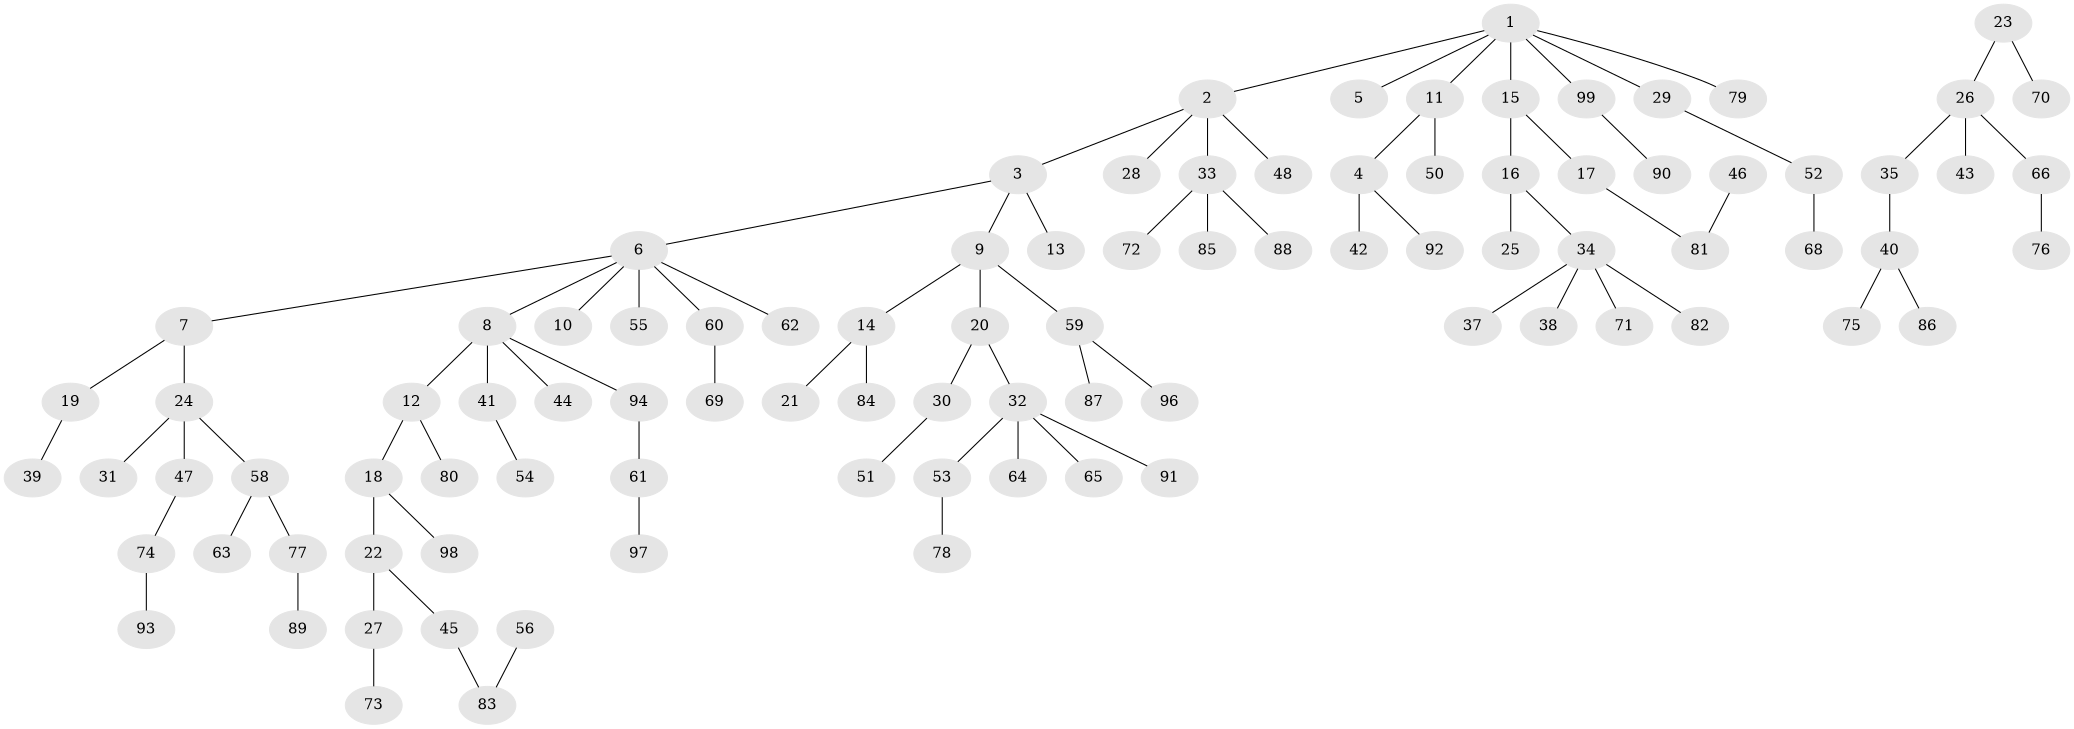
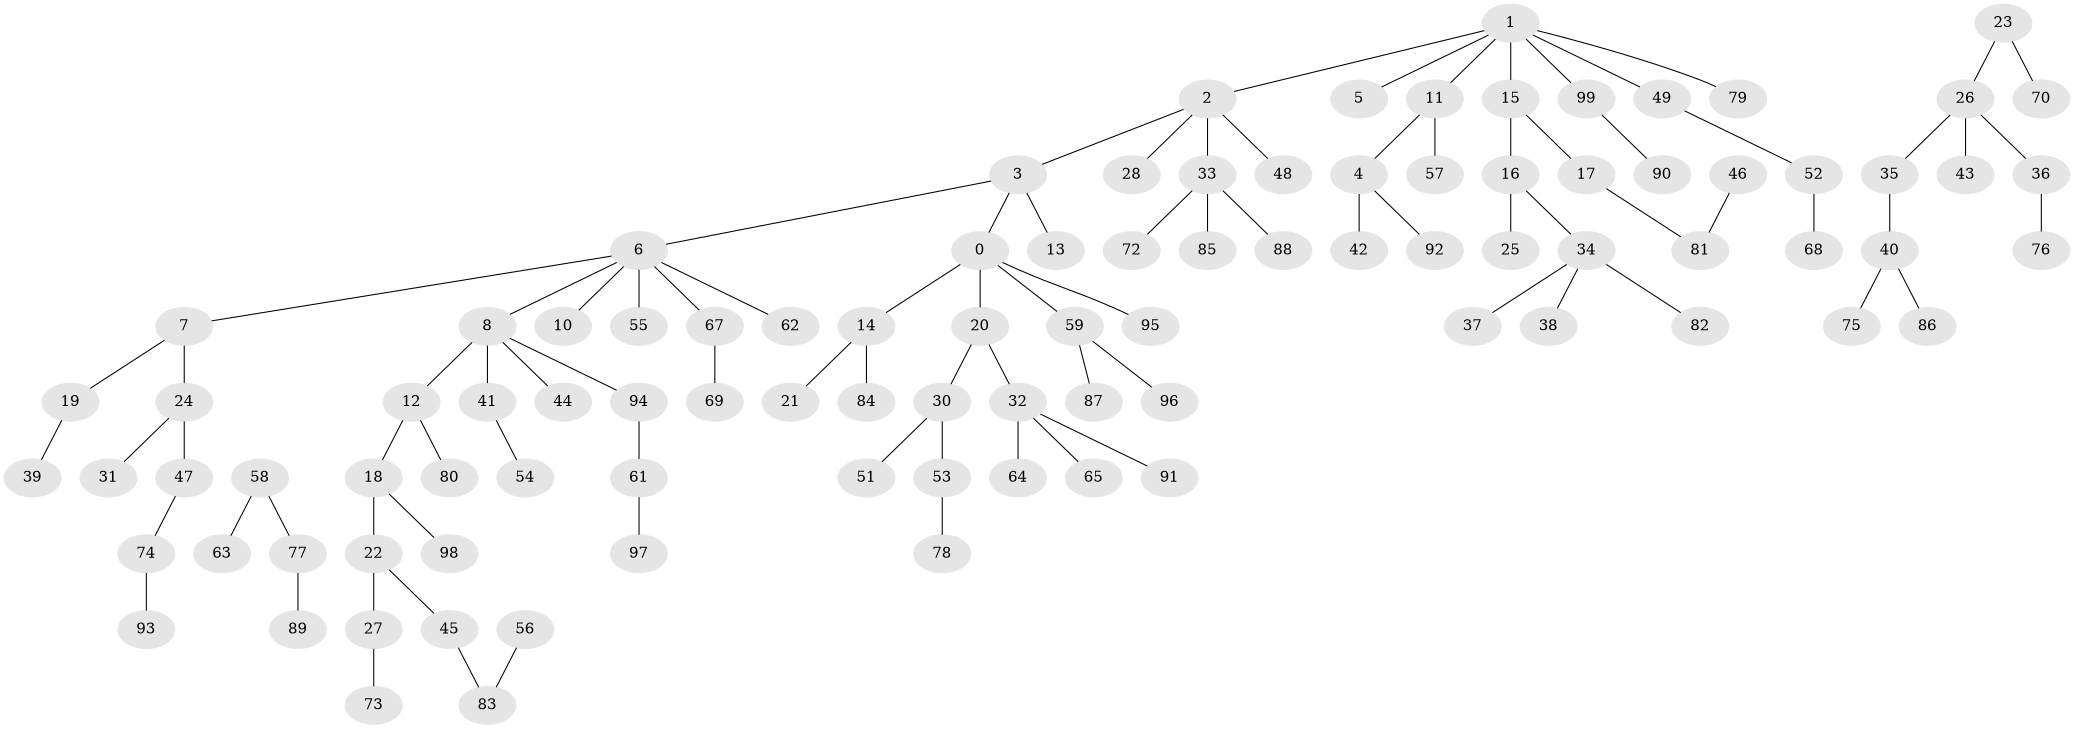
  graph {
    node [color=gray90 style=filled]
    1
    2
    5
    11
    15
    n6 [label=99]
-   49 [label=29]
+   49
    79
    3
    28
    33
    48
    4
    42
    92
-   57 [label=50]
+   57
    16
    17
    90
    52
    6
-   9
+   9 [label=0]
    13
    72
    85
    88
    7
    8
    10
    55
-   60
+   60 [label=67]
    62
    14
    20
    59
+   95
    19
    24
    12
    41
    44
    94
    69
    39
    31
    47
    58
    18
    80
    23
    26
    70
    54
    61
    21
    84
    30
    32
    87
    96
    97
    22
    98
    25
    34
    81
    37
    38
-   71
    82
    46
    27
    45
    51
    53
    64
    65
    91
    73
    83
    35
    43
-   66
+   66 [label=36]
    74
    63
    77
    40
    76
    78
    75
    86
    56
    93
    68
    89
    1 -- 2
    1 -- 5
    1 -- 11
    1 -- 15
    1 -- n6
    1 -- 49
    1 -- 79
    2 -- 3
    2 -- 28
    2 -- 33
    2 -- 48
    11 -- 4
    11 -- 57
    15 -- 16
    15 -- 17
    n6 -- 90
    49 -- 52
    3 -- 6
    3 -- 9
    3 -- 13
    33 -- 72
    33 -- 85
    33 -- 88
    4 -- 42
    4 -- 92
    16 -- 25
    16 -- 34
    17 -- 81
    52 -- 68
    6 -- 7
    6 -- 8
    6 -- 10
    6 -- 55
    6 -- 60
    6 -- 62
    9 -- 14
    9 -- 20
    9 -- 59
+   9 -- 95
    7 -- 19
    7 -- 24
    8 -- 12
    8 -- 41
    8 -- 44
    8 -- 94
    60 -- 69
    14 -- 21
    14 -- 84
    20 -- 30
    20 -- 32
    59 -- 87
    59 -- 96
    19 -- 39
    24 -- 31
    24 -- 47
-   24 -- 58
    12 -- 18
    12 -- 80
    41 -- 54
    94 -- 61
    47 -- 74
    58 -- 63
    58 -- 77
    18 -- 22
    18 -- 98
    23 -- 26
    23 -- 70
    26 -- 35
    26 -- 43
    26 -- 66
    61 -- 97
    30 -- 51
-   32 -- 53
+   30 -- 53
    32 -- 64
    32 -- 65
    32 -- 91
    22 -- 27
    22 -- 45
    34 -- 37
    34 -- 38
-   34 -- 71
    34 -- 82
    46 -- 81
    27 -- 73
    45 -- 83
    53 -- 78
    35 -- 40
    66 -- 76
    74 -- 93
    77 -- 89
    40 -- 75
    40 -- 86
    56 -- 83
  }
